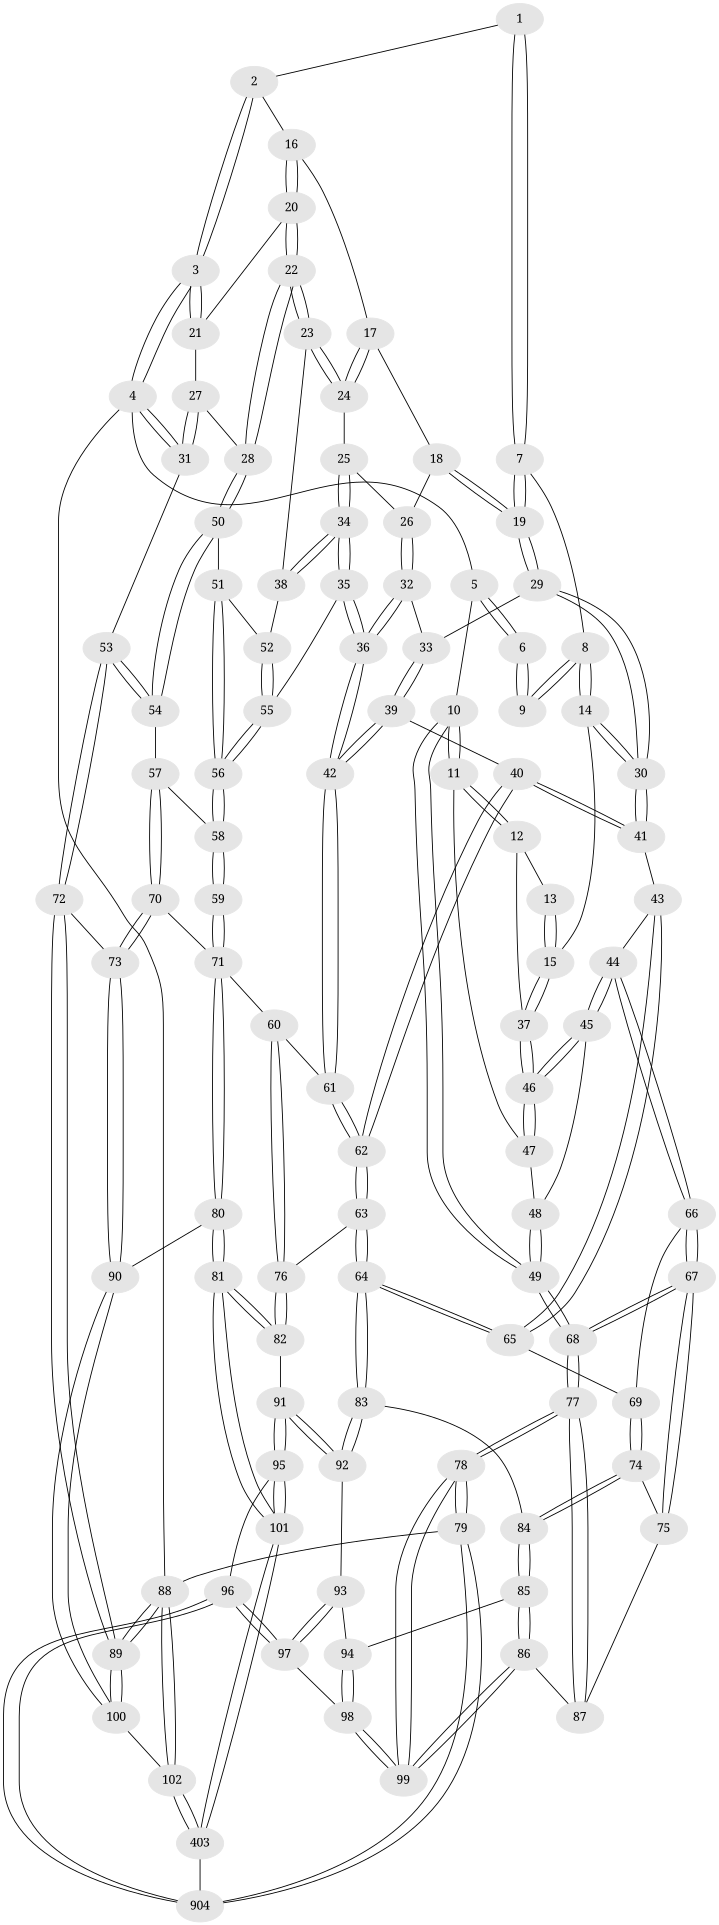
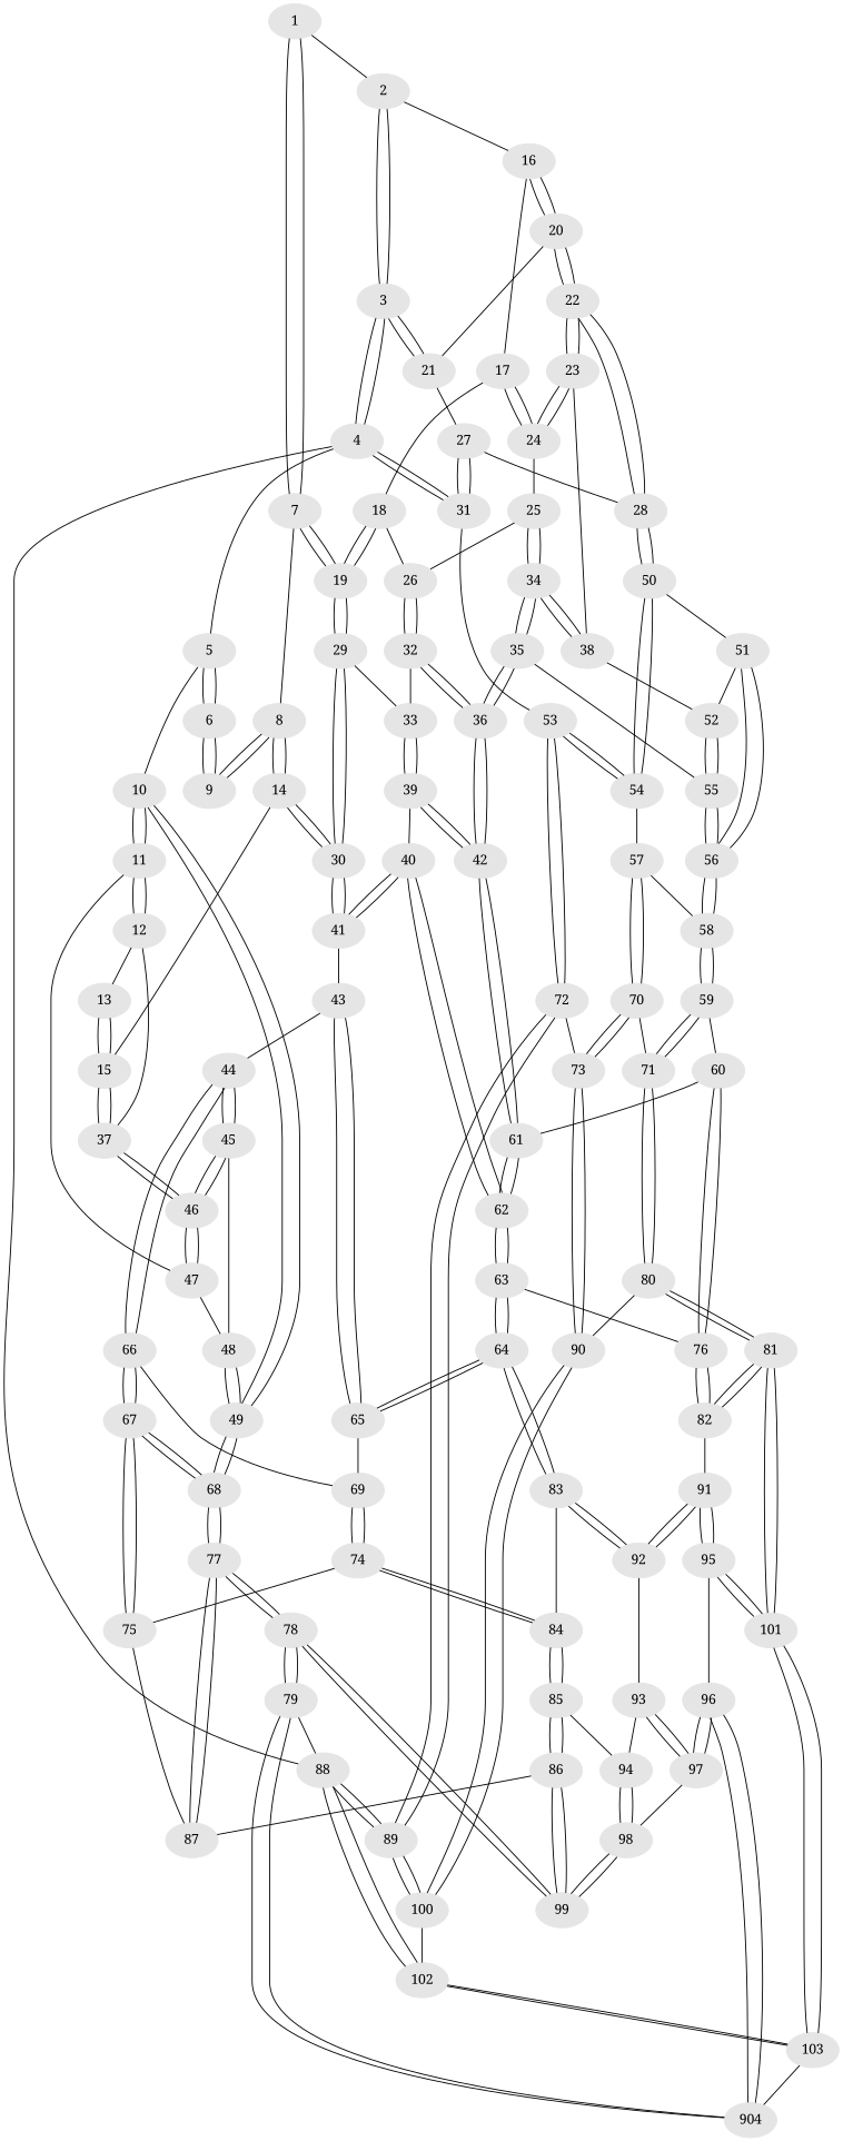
  graph {
    fontname="Noto Serif"
    node [color=gray90 fontname="Noto Serif" style=filled]
    edge [fontname="Noto Serif"]
    1
    2
    7
    3
    16
    8
    19
    4
    21
    17
    20
    5
    31
    88
    27
    6
    10
    53
    89
    102
    9
    11
    49
    79
    n25 [label=904]
    14
    29
    15
    30
    12
    47
    68
    13
    37
    48
    46
    41
    18
    24
    22
    26
    25
    32
    33
    23
    28
    38
    50
    52
    34
    35
    36
    51
    54
    39
    43
    72
    42
    40
    55
    56
    61
    62
    63
    44
    65
    45
    66
    69
    67
    77
    57
    58
    73
    70
    59
    71
    60
    76
    80
    82
    64
    83
    84
    92
    74
    75
    87
    78
    90
    81
    100
    85
    91
    99
    101
-   103 [label=403]
+   103
    95
    93
    86
    94
    98
    96
    97
    1 -- 2
    1 -- 7
    1 -- 7
    2 -- 3
    2 -- 3
    2 -- 16
    7 -- 8
    7 -- 19
    7 -- 19
    3 -- 4
    3 -- 4
    3 -- 21
    3 -- 21
    16 -- 17
    16 -- 20
    16 -- 20
    8 -- 9
    8 -- 9
    8 -- 14
    8 -- 14
    19 -- 29
    19 -- 29
    4 -- 5
    4 -- 31
    4 -- 31
    4 -- 88
    21 -- 27
    17 -- 18
    17 -- 24
    17 -- 24
    20 -- 21
    20 -- 22
    20 -- 22
    5 -- 6
    5 -- 6
    5 -- 10
    31 -- 53
    88 -- 89
    88 -- 89
    88 -- 102
    88 -- 102
    27 -- 31
    27 -- 31
    27 -- 28
    6 -- 9
    6 -- 9
    10 -- 11
    10 -- 11
    10 -- 49
    10 -- 49
    53 -- 54
    53 -- 54
    53 -- 72
    53 -- 72
    89 -- 100
    89 -- 100
    102 -- 103
    102 -- 103
    11 -- 12
    11 -- 12
    11 -- 47
    49 -- 68
    49 -- 68
    79 -- 88
    79 -- n25
    79 -- n25
    14 -- 15
    14 -- 30
    14 -- 30
    29 -- 30
    29 -- 30
    29 -- 33
    15 -- 37
    15 -- 37
    30 -- 41
    30 -- 41
    12 -- 13
    12 -- 37
    47 -- 48
    68 -- 77
    68 -- 77
    13 -- 15
    13 -- 15
    37 -- 46
    37 -- 46
    48 -- 49
    48 -- 49
    46 -- 47
    46 -- 47
    41 -- 43
    18 -- 19
    18 -- 19
    18 -- 26
    24 -- 25
    22 -- 23
    22 -- 23
    22 -- 28
    22 -- 28
    26 -- 32
    26 -- 32
    25 -- 26
    25 -- 34
    25 -- 34
    32 -- 33
    32 -- 36
    32 -- 36
    33 -- 39
    33 -- 39
    23 -- 24
    23 -- 24
    23 -- 38
    28 -- 50
    28 -- 50
    38 -- 52
    50 -- 51
    50 -- 54
    50 -- 54
    52 -- 55
    52 -- 55
    34 -- 38
    34 -- 38
    34 -- 35
    34 -- 35
    35 -- 36
    35 -- 36
    35 -- 55
    36 -- 42
    36 -- 42
    51 -- 52
    51 -- 56
    51 -- 56
    54 -- 57
    39 -- 42
    39 -- 42
    39 -- 40
    43 -- 44
    43 -- 65
    43 -- 65
    72 -- 89
    72 -- 89
    72 -- 73
    42 -- 61
    42 -- 61
    40 -- 41
    40 -- 41
    40 -- 62
    40 -- 62
    55 -- 56
    55 -- 56
    56 -- 58
    56 -- 58
    61 -- 62
    61 -- 62
    62 -- 63
    62 -- 63
    63 -- 76
    63 -- 64
    63 -- 64
    44 -- 45
    44 -- 45
    44 -- 66
    44 -- 66
    65 -- 69
    45 -- 48
    45 -- 46
    45 -- 46
    66 -- 69
    66 -- 67
    66 -- 67
    69 -- 74
    69 -- 74
    67 -- 68
    67 -- 68
    67 -- 75
    67 -- 75
    77 -- 87
    77 -- 87
    77 -- 78
    77 -- 78
    57 -- 58
    57 -- 70
    57 -- 70
    58 -- 59
    58 -- 59
    73 -- 90
    73 -- 90
    70 -- 73
    70 -- 73
    70 -- 71
    59 -- 71
    59 -- 71
-   71 -- 60
+   59 -- 60
    71 -- 80
    71 -- 80
    60 -- 61
    60 -- 76
    60 -- 76
    76 -- 82
    76 -- 82
    80 -- 90
    80 -- 81
    80 -- 81
    82 -- 91
    64 -- 65
    64 -- 65
    64 -- 83
    64 -- 83
    83 -- 84
    83 -- 92
    83 -- 92
    84 -- 85
    84 -- 85
    92 -- 93
    74 -- 84
    74 -- 84
    74 -- 75
    75 -- 87
    78 -- 79
    78 -- 79
    78 -- 99
    78 -- 99
    90 -- 100
    90 -- 100
    81 -- 82
    81 -- 82
    81 -- 101
    81 -- 101
    100 -- 102
    85 -- 86
    85 -- 86
    85 -- 94
    91 -- 92
    91 -- 92
    91 -- 95
    91 -- 95
    101 -- 103
    101 -- 103
    103 -- n25
    95 -- 101
    95 -- 101
    95 -- 96
    93 -- 94
    93 -- 97
    93 -- 97
    86 -- 87
    86 -- 99
    86 -- 99
    94 -- 98
    94 -- 98
    98 -- 99
    98 -- 99
    96 -- n25
    96 -- n25
    96 -- 97
    96 -- 97
    97 -- 98
  }
